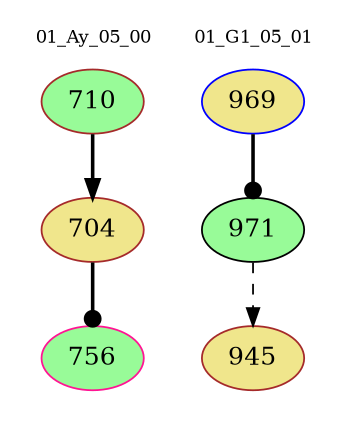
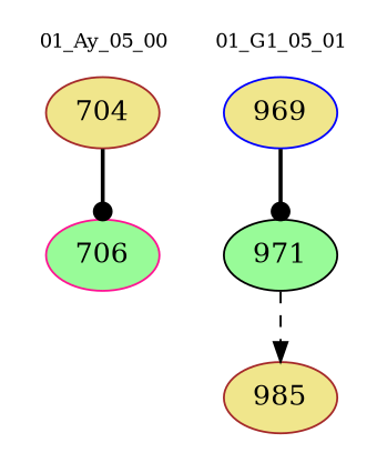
  digraph {
    node [color=brown fillcolor=palegreen style=filled]
    edge [arrowhead=normal color=black style=bold]
-   n1 [label=710]
    n2 [fillcolor=khaki label=704]
-   n3 [color=deeppink label=756]
+   n3 [color=deeppink label=706]
    n4 [color=black label=971]
    n5 [color=blue fillcolor=khaki label=969]
-   n6 [fillcolor=khaki label=945]
+   n6 [fillcolor=khaki label=985]
    subgraph cluster_1 {
      color=white
      fontsize=10
      label="01_Ay_05_00"
-     n1
      n2
      n3
    }
    subgraph cluster_2 {
      color=white
      fontsize=10
      label="01_G1_05_01"
      n4
      n5
      n6
    }
-   n1 -> n2
    n2 -> n3 [arrowhead=dot]
    n4 -> n6 [style=dashed]
    n5 -> n4 [arrowhead=dot]
  }
